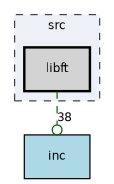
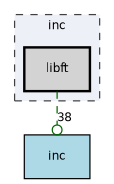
  digraph {
    compound=true
    node [color=black fontname=Helvetica fontsize=10 shape=box]
    n1 [fillcolor=lightgrey label=libft style="filled,bold,"]
    n2 [fillcolor=lightblue label=inc style=filled]
    subgraph cluster_1 {
      bgcolor="#edf0f7"
      fontname=Helvetica
      fontsize=10
-     label=src
+     label=inc
      pencolor=grey25
      style="filled,dashed,"
      n1
    }
    n1 -> n2 [fontname=Helvetica fontsize=10 headlabel=38 labeldistance=1.5 labelfontname=Helvetica labelfontsize=10 color=darkgreen style=dashed arrowhead=odot]
  }
